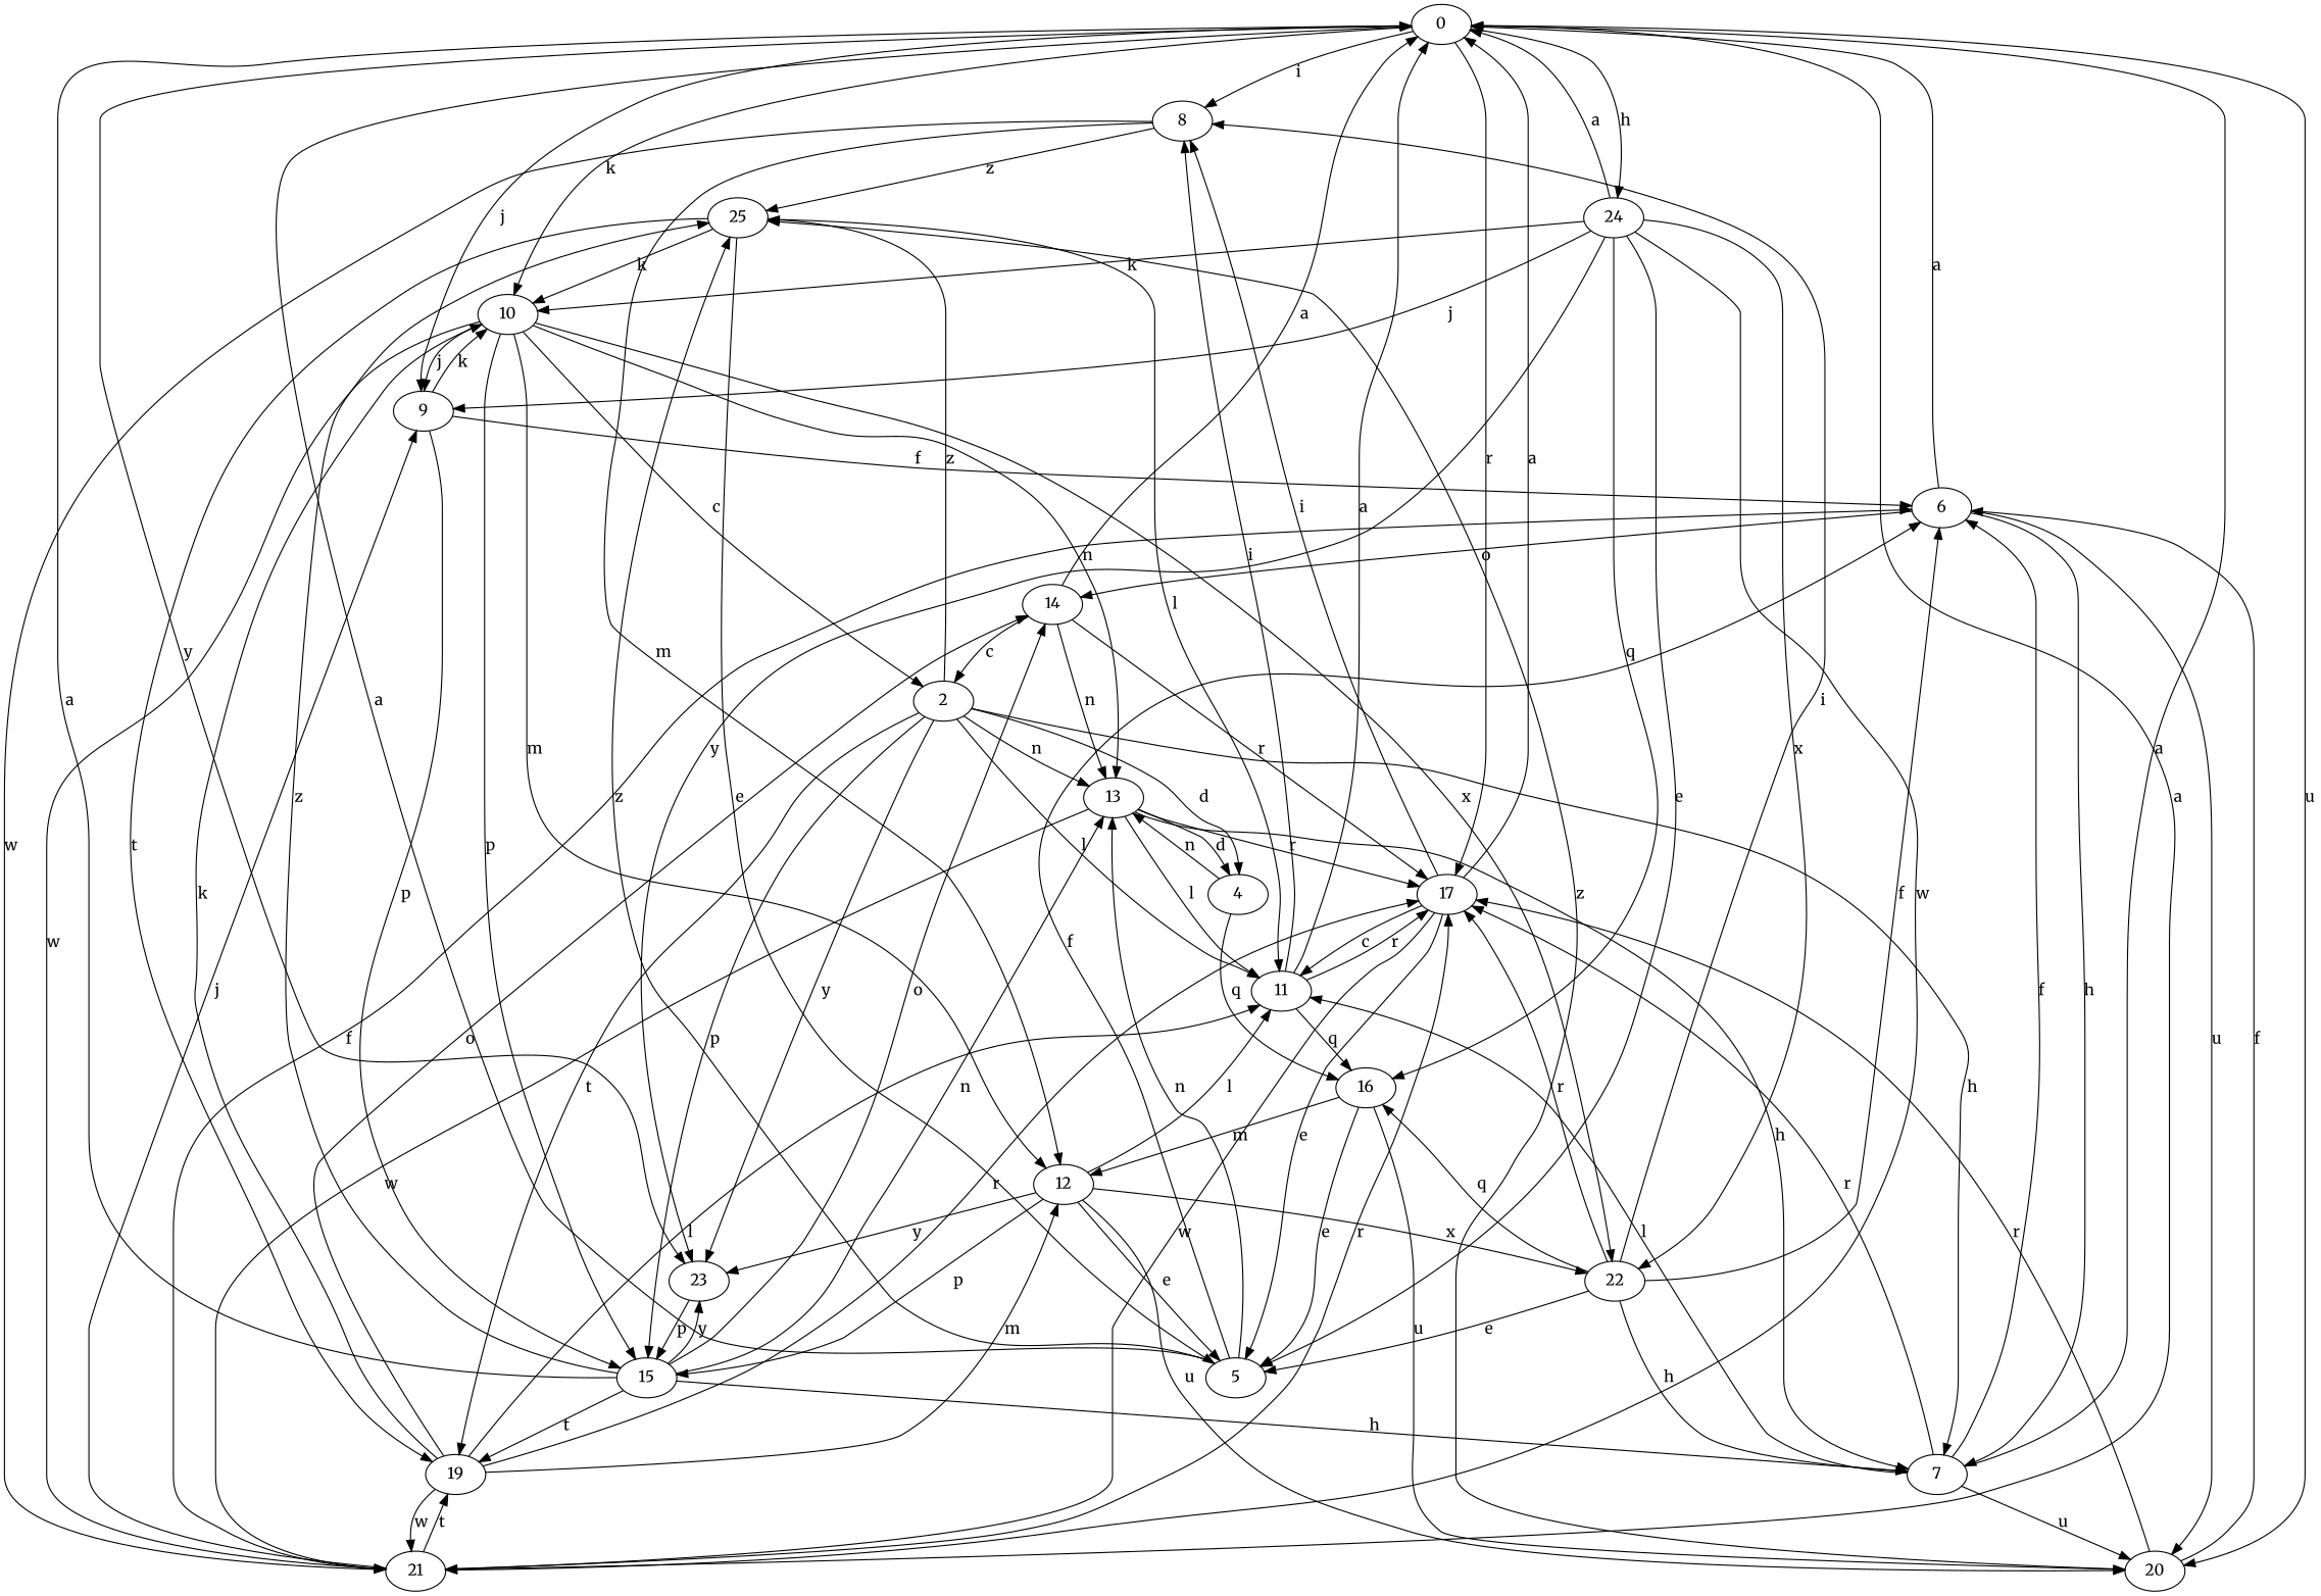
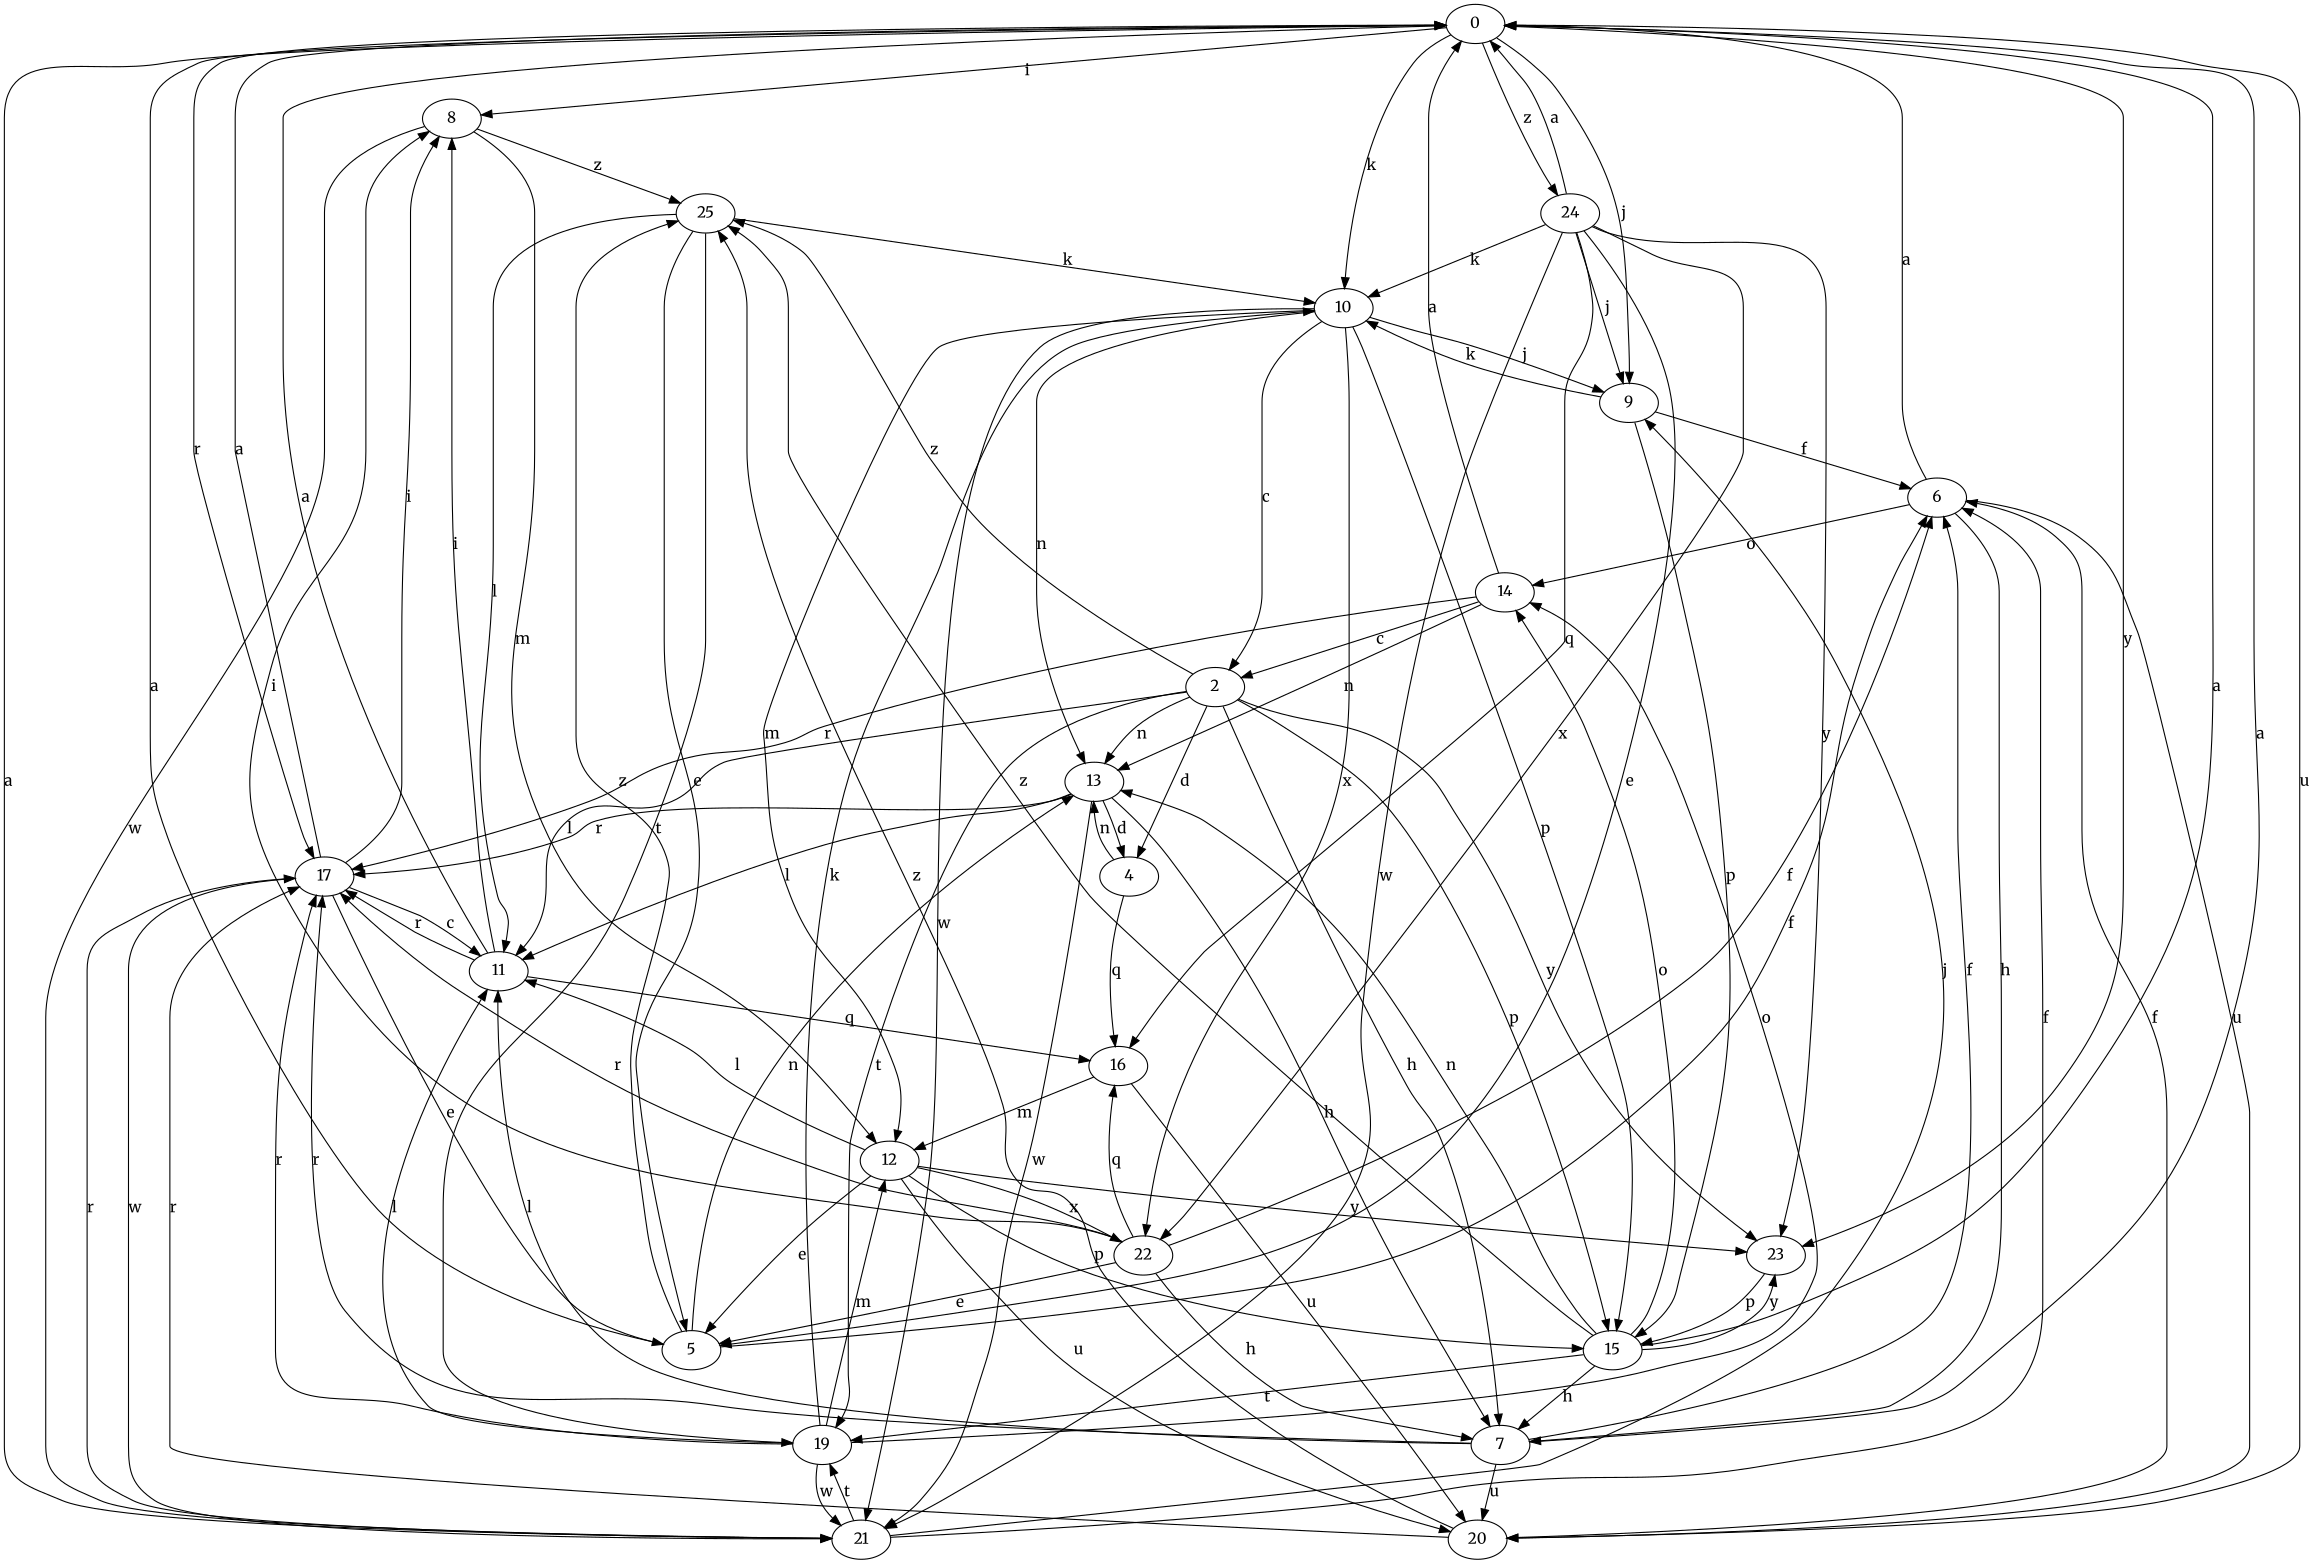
  strict digraph {
    fontname=Merriweather
    node [fontname=Merriweather]
    edge [fontname=Merriweather]
    0
    8
    9
    10
    17
    20
    23
    24
    25
    12
    21
    15
    6
    2
    13
    22
    11
    5
    16
    4
    7
    19
    14
    0 -> 8 [label=i]
    0 -> 9 [label=j]
    0 -> 10 [label=k]
    0 -> 17 [label=r]
    0 -> 20 [label=u]
    0 -> 23 [label=y]
-   0 -> 24 [label=h]
+   0 -> 24 [label=z]
    8 -> 25 [label=z]
    8 -> 12 [label=m]
    8 -> 21 [label=w]
    9 -> 10 [label=k]
    9 -> 15 [label=p]
    9 -> 6 [label=f]
    10 -> 9 [label=j]
    10 -> 12 [label=m]
    10 -> 21 [label=w]
    10 -> 15 [label=p]
    10 -> 2 [label=c]
    10 -> 13 [label=n]
    10 -> 22 [label=x]
    17 -> 0 [label=a]
    17 -> 8 [label=i]
    17 -> 21 [label=w]
    17 -> 11 [label=c]
    17 -> 5 [label=e]
    20 -> 17 [label=r]
    20 -> 25 [label=z]
    20 -> 6 [label=f]
    23 -> 15 [label=p]
    24 -> 0 [label=a]
    24 -> 9 [label=j]
    24 -> 10 [label=k]
    24 -> 23 [label=y]
    24 -> 21 [label=w]
    24 -> 22 [label=x]
    24 -> 5 [label=e]
    24 -> 16 [label=q]
    25 -> 10 [label=k]
    25 -> 11 [label=l]
    25 -> 5 [label=e]
    25 -> 19 [label=t]
    12 -> 20 [label=u]
    12 -> 23 [label=y]
    12 -> 15 [label=p]
    12 -> 22 [label=x]
    12 -> 11 [label=l]
    12 -> 5 [label=e]
    21 -> 0 [label=a]
    21 -> 9 [label=j]
    21 -> 17 [label=r]
    21 -> 6 [label=f]
    21 -> 19 [label=t]
    15 -> 0 [label=a]
    15 -> 23 [label=y]
    15 -> 25 [label=z]
    15 -> 13 [label=n]
    15 -> 7 [label=h]
    15 -> 19 [label=t]
    15 -> 14 [label=o]
    6 -> 0 [label=a]
    6 -> 20 [label=u]
    6 -> 7 [label=h]
    6 -> 14 [label=o]
    2 -> 23 [label=y]
    2 -> 25 [label=z]
    2 -> 15 [label=p]
    2 -> 13 [label=n]
    2 -> 11 [label=l]
    2 -> 4 [label=d]
    2 -> 7 [label=h]
    2 -> 19 [label=t]
    13 -> 17 [label=r]
    13 -> 21 [label=w]
    13 -> 11 [label=l]
    13 -> 4 [label=d]
    13 -> 7 [label=h]
    22 -> 8 [label=i]
    22 -> 17 [label=r]
    22 -> 6 [label=f]
    22 -> 5 [label=e]
    22 -> 16 [label=q]
    22 -> 7 [label=h]
    11 -> 0 [label=a]
    11 -> 8 [label=i]
    11 -> 17 [label=r]
    11 -> 16 [label=q]
    5 -> 0 [label=a]
    5 -> 25 [label=z]
    5 -> 6 [label=f]
    5 -> 13 [label=n]
    16 -> 20 [label=u]
    16 -> 12 [label=m]
-   16 -> 5 [label=e]
    4 -> 13 [label=n]
    4 -> 16 [label=q]
    7 -> 0 [label=a]
    7 -> 17 [label=r]
    7 -> 20 [label=u]
    7 -> 6 [label=f]
    7 -> 11 [label=l]
    19 -> 10 [label=k]
    19 -> 17 [label=r]
    19 -> 12 [label=m]
    19 -> 21 [label=w]
    19 -> 11 [label=l]
    19 -> 14 [label=o]
    14 -> 0 [label=a]
    14 -> 17 [label=r]
    14 -> 2 [label=c]
    14 -> 13 [label=n]
  }
